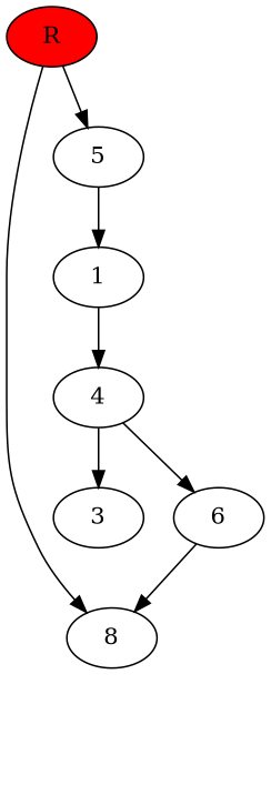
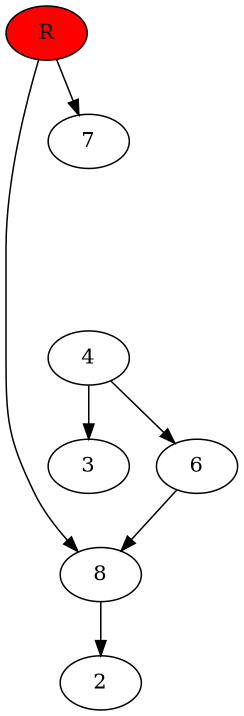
  digraph {
-   1
    4
    3
    6
    8
-   7 [label=5]
+   2
+   7
    R [fillcolor="#ff0000" style=filled]
-   1 -> 4
    4 -> 3
    4 -> 6
    6 -> 8
-   7 -> 1
+   8 -> 2
    R -> 8
    R -> 7
  }
